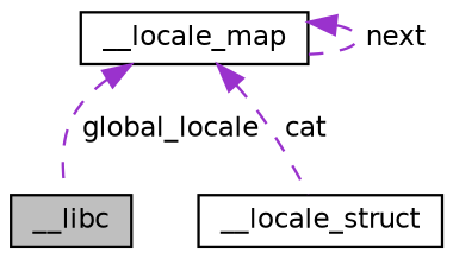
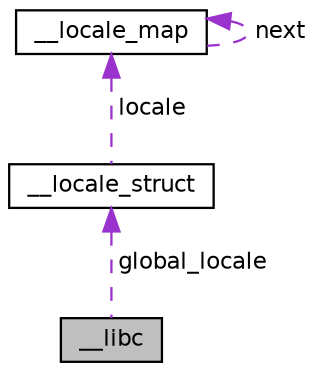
  digraph {
    node [color=black fillcolor=white fontname=Helvetica fontsize=10 shape=record style=filled]
    edge [color=darkorchid3 dir=back fontname=Helvetica fontsize=10 labelfontname=Helvetica labelfontsize=10 style=dashed]
    n1 [fillcolor=grey75 fontcolor=black height=0.2 label=__libc width=0.4]
    n2 [height=0.2 label=__locale_struct width=0.4]
    n3 [height=0.2 label=__locale_map width=0.4]
-   n3 -> n1 [label=" global_locale"]
-   n3 -> n2 [label=" cat"]
+   n2 -> n1 [label=" global_locale"]
+   n3 -> n2 [label=" locale"]
    n3 -> n3 [label=" next"]
  }
